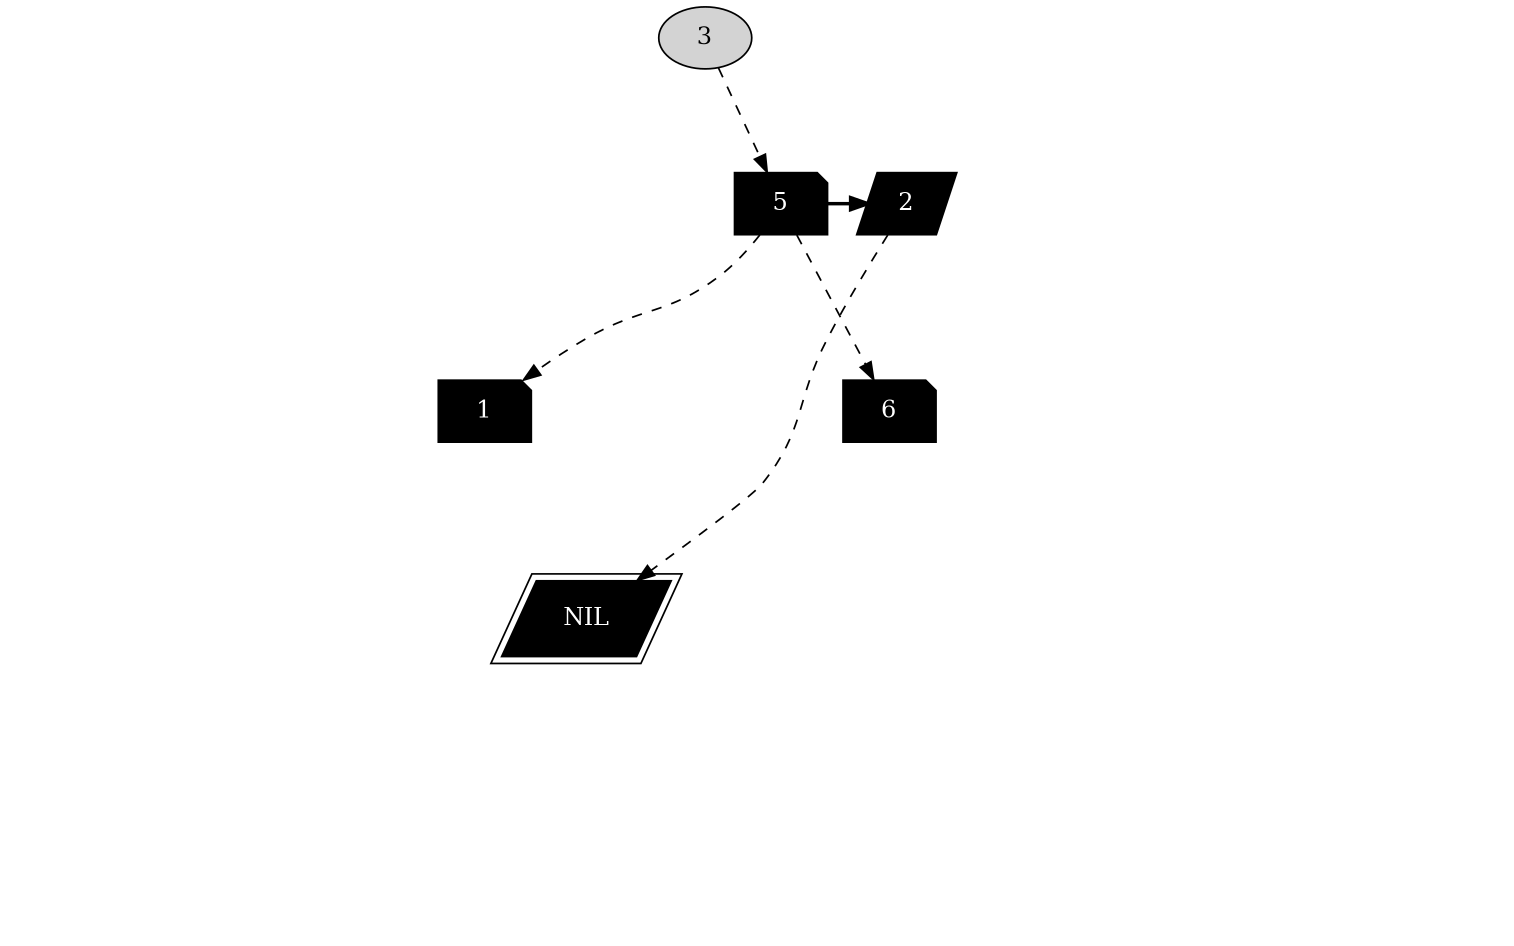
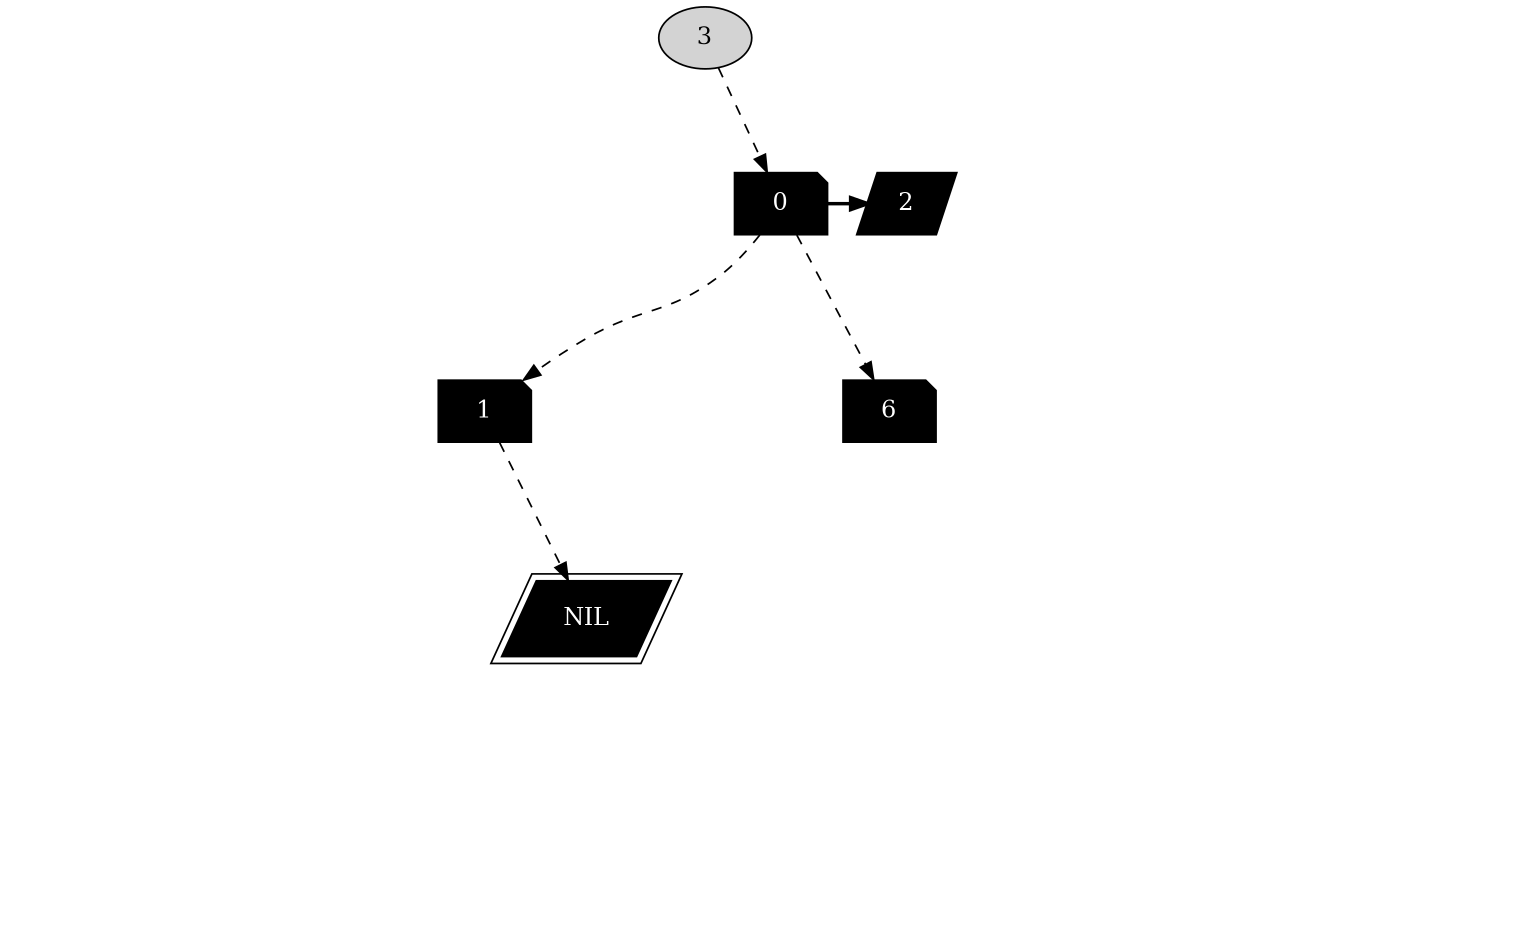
  digraph {
    node [shape=circle style=invis]
    edge [style=invis]
    nilaNILl
    nilaNILm
    nilaNILr
    n4 [fillcolor=black fontcolor=white label=NIL peripheries=2 shape=parallelogram style=filled]
    nila2m
    nila2r
    nila4l
    nila4m
    nila4r
    nila6l
    nila6m
    nila6r
    n13 [fillcolor=black fontcolor=white label=1 shape=note style=filled]
    nila5m
    n15 [fillcolor=black fontcolor=white label=6 shape=note style=filled]
    n16 [fillcolor=black fontcolor=white label=2 shape=parallelogram style=filled]
    nila3m
-   n18 [fillcolor=black fontcolor=white label=5 shape=note style=filled]
+   n18 [fillcolor=black fontcolor=white label=0 shape=note style=filled]
    n19 [fillcolor=lightgray fontcolor=black label=3 shape=ellipse style=filled]
    subgraph sub_1 {
      rank=same
      nilaNILl
      nilaNILm
      nilaNILr
    }
    subgraph sub_2 {
      rank=same
      n4
      nila2m
      nila2r
    }
    subgraph sub_3 {
      rank=same
      nila4l
      nila4m
      nila4r
    }
    subgraph sub_4 {
      rank=same
      nila6l
      nila6m
      nila6r
    }
    subgraph sub_5 {
      rank=same
      n13
      nila5m
      n15
    }
    subgraph sub_6 {
      rank=same
      n16
      nila3m
      n18
    }
    nilaNILl -> nilaNILm
    nilaNILm -> nilaNILr
    n4 -> nilaNILl
    n4 -> nilaNILm
    n4 -> nilaNILr
    n4 -> nila2m
    nila2m -> nila2r
    nila4l -> nila4m
    nila4m -> nila4r
    nila6l -> nila6m
    nila6m -> nila6r
    n13 -> nila4l
    n13 -> nila4m
    n13 -> nila4r
    n13 -> nila5m
    nila5m -> n15
    n15 -> nila6l
    n15 -> nila6m
    n15 -> nila6r
-   n16 -> n4 [style=dashed]
+   n13 -> n4 [style=dashed]
    n16 -> nila2m
    n16 -> nila2r
    n16 -> nila3m
    nila3m -> n18
    n18 -> n13 [style=dashed]
    n18 -> nila5m
    n18 -> n15 [style=dashed]
    n18 -> n16 [style=bold]
    n19 -> nila3m
    n19 -> n18 [style=dashed]
  }
